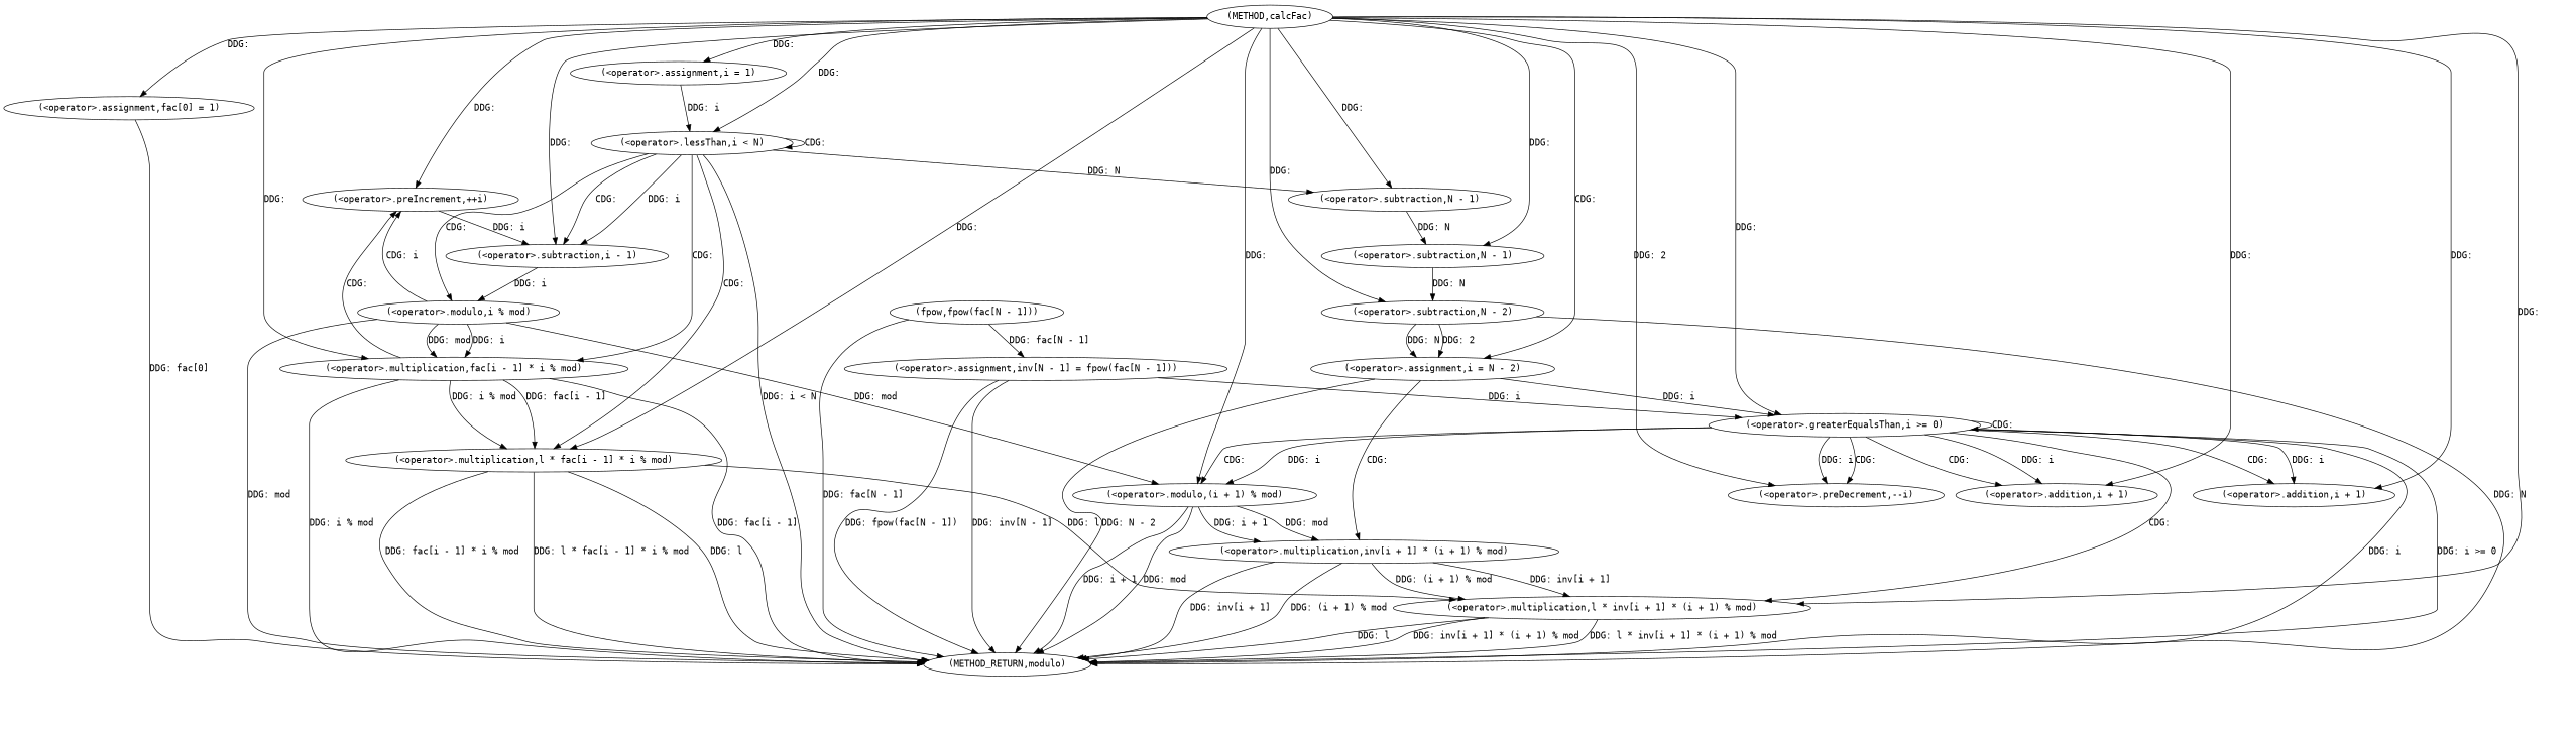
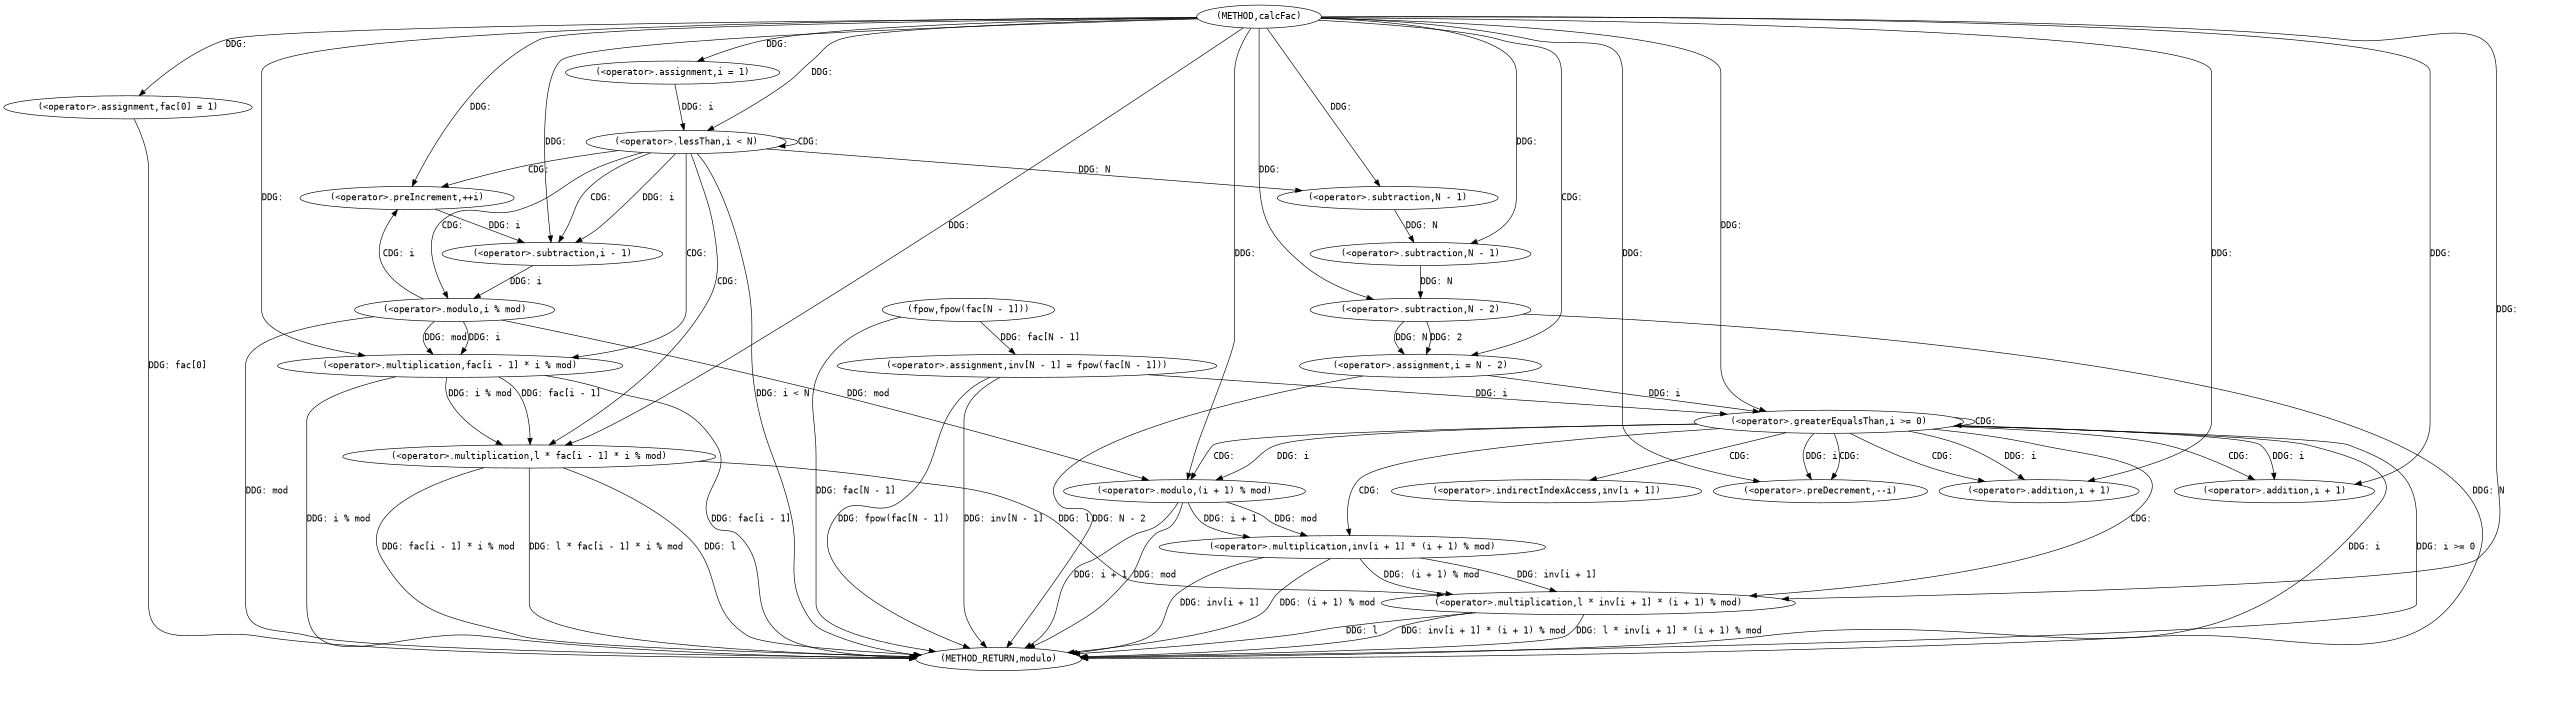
  digraph {
    fontname="DejaVu Sans Mono"
    node [fontname="DejaVu Sans Mono"]
    edge [fontname="DejaVu Sans Mono"]
    n1 [label="(METHOD,calcFac)"]
    n2 [label="(<operator>.assignment,fac[0] = 1)"]
    n3 [label="(<operator>.assignment,i = 1)"]
    n4 [label="(<operator>.lessThan,i < N)"]
    n5 [label="(<operator>.preIncrement,++i)"]
    n6 [label="(<operator>.assignment,i = N - 2)"]
    n7 [label="(<operator>.greaterEqualsThan,i >= 0)"]
    n8 [label="(<operator>.preDecrement,--i)"]
    n9 [label="(<operator>.multiplication,l * fac[i - 1] * i % mod)"]
    n10 [label="(<operator>.multiplication,l * inv[i + 1] * (i + 1) % mod)"]
    n11 [label="(<operator>.subtraction,N - 1)"]
    n12 [label="(<operator>.subtraction,N - 2)"]
    n13 [label="(<operator>.subtraction,N - 1)"]
    n14 [label="(<operator>.modulo,(i + 1) % mod)"]
    n15 [label="(<operator>.subtraction,i - 1)"]
    n16 [label="(<operator>.addition,i + 1)"]
    n17 [label="(<operator>.addition,i + 1)"]
    n18 [label="(<operator>.multiplication,fac[i - 1] * i % mod)"]
    n19 [label="(METHOD_RETURN,modulo)"]
    n20 [label="(<operator>.modulo,i % mod)"]
    n21 [label="(<operator>.multiplication,inv[i + 1] * (i + 1) % mod)"]
+   n22 [label="(<operator>.indirectIndexAccess,inv[i + 1])"]
    n23 [label="(<operator>.assignment,inv[N - 1] = fpow(fac[N - 1]))"]
    n24 [label="(fpow,fpow(fac[N - 1]))"]
    n1 -> n2 [label="DDG: "]
    n1 -> n3 [label="DDG: "]
    n1 -> n4 [label="DDG: "]
    n1 -> n5 [label="DDG: "]
    n1 -> n6 [label="CDG: "]
    n1 -> n7 [label="DDG: "]
-   n1 -> n8 [label="DDG: 2"]
+   n1 -> n8 [label="DDG: "]
    n1 -> n9 [label="DDG: "]
    n1 -> n10 [label="DDG: "]
    n1 -> n11 [label="DDG: "]
    n1 -> n12 [label="DDG: "]
    n1 -> n13 [label="DDG: "]
    n1 -> n14 [label="DDG: "]
    n1 -> n15 [label="DDG: "]
    n1 -> n16 [label="DDG: "]
    n1 -> n17 [label="DDG: "]
    n1 -> n18 [label="DDG: "]
    n2 -> n19 [label="DDG: fac[0]"]
    n3 -> n4 [label="DDG: i"]
    n4 -> n4 [label="CDG: "]
-   n18 -> n5 [label="CDG: "]
+   n4 -> n5 [label="CDG: "]
    n4 -> n9 [label="CDG: "]
    n4 -> n11 [label="DDG: N"]
    n4 -> n15 [label="DDG: i"]
    n4 -> n15 [label="CDG: "]
    n4 -> n18 [label="CDG: "]
    n4 -> n19 [label="DDG: i < N"]
    n4 -> n20 [label="CDG: "]
    n5 -> n15 [label="DDG: i"]
    n6 -> n7 [label="DDG: i"]
    n6 -> n19 [label="DDG: N - 2"]
    n7 -> n7 [label="CDG: "]
    n7 -> n8 [label="DDG: i"]
    n7 -> n8 [label="CDG: "]
    n7 -> n10 [label="CDG: "]
    n7 -> n14 [label="DDG: i"]
    n7 -> n14 [label="CDG: "]
    n7 -> n16 [label="DDG: i"]
    n7 -> n16 [label="CDG: "]
    n7 -> n17 [label="DDG: i"]
    n7 -> n17 [label="CDG: "]
    n7 -> n19 [label="DDG: i"]
    n7 -> n19 [label="DDG: i >= 0"]
-   n6 -> n21 [label="CDG: "]
+   n7 -> n21 [label="CDG: "]
+   n7 -> n22 [label="CDG: "]
    n9 -> n10 [label="DDG: l"]
    n9 -> n19 [label="DDG: l"]
    n9 -> n19 [label="DDG: fac[i - 1] * i % mod"]
    n9 -> n19 [label="DDG: l * fac[i - 1] * i % mod"]
    n10 -> n19 [label="DDG: l"]
    n10 -> n19 [label="DDG: inv[i + 1] * (i + 1) % mod"]
    n10 -> n19 [label="DDG: l * inv[i + 1] * (i + 1) % mod"]
    n11 -> n13 [label="DDG: N"]
    n12 -> n6 [label="DDG: 2"]
    n12 -> n6 [label="DDG: N"]
    n12 -> n19 [label="DDG: N"]
    n13 -> n12 [label="DDG: N"]
    n14 -> n19 [label="DDG: i + 1"]
    n14 -> n19 [label="DDG: mod"]
    n14 -> n21 [label="DDG: mod"]
    n14 -> n21 [label="DDG: i + 1"]
    n15 -> n20 [label="DDG: i"]
    n18 -> n9 [label="DDG: fac[i - 1]"]
    n18 -> n9 [label="DDG: i % mod"]
    n18 -> n19 [label="DDG: fac[i - 1]"]
    n18 -> n19 [label="DDG: i % mod"]
    n20 -> n5 [label="CDG: i"]
    n20 -> n14 [label="DDG: mod"]
    n20 -> n18 [label="DDG: mod"]
    n20 -> n18 [label="DDG: i"]
    n20 -> n19 [label="DDG: mod"]
    n21 -> n10 [label="DDG: inv[i + 1]"]
    n21 -> n10 [label="DDG: (i + 1) % mod"]
    n21 -> n19 [label="DDG: inv[i + 1]"]
    n21 -> n19 [label="DDG: (i + 1) % mod"]
    n23 -> n7 [label="DDG: i"]
    n23 -> n19 [label="DDG: inv[N - 1]"]
    n23 -> n19 [label="DDG: fpow(fac[N - 1])"]
    n24 -> n19 [label="DDG: fac[N - 1]"]
    n24 -> n23 [label="DDG: fac[N - 1]"]
  }
